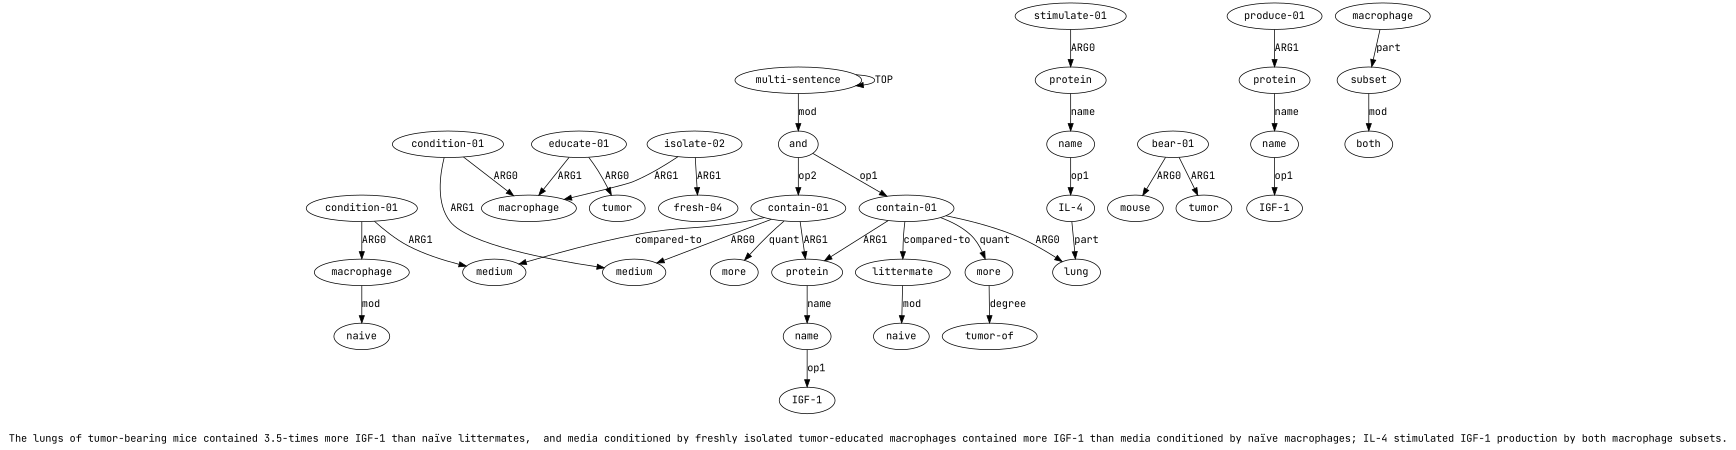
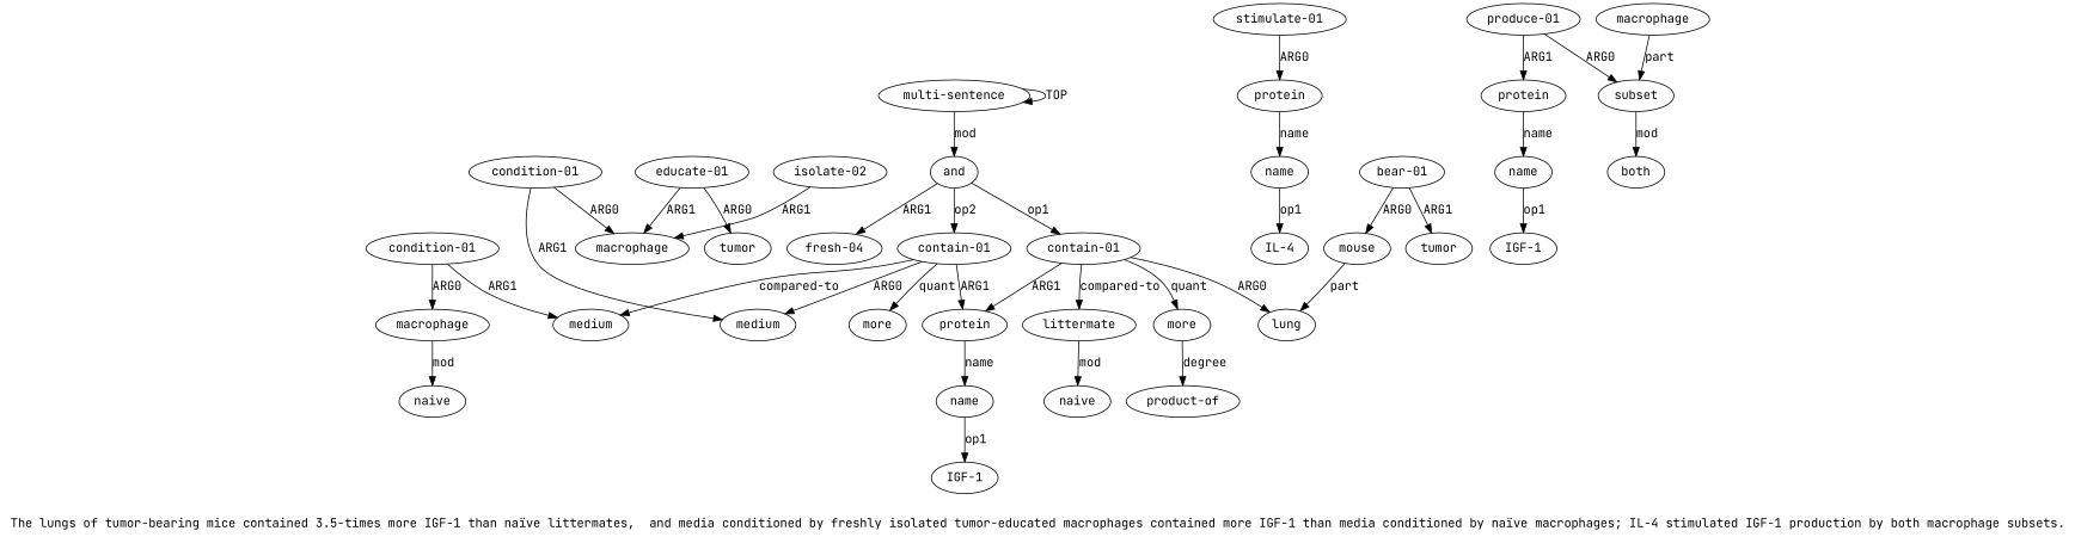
  digraph {
    fontname="JetBrains Mono"
    label="The lungs of tumor-bearing mice contained 3.5-times more IGF-1 than naïve littermates,  and media conditioned by freshly isolated tumor-educated macrophages contained more IGF-1 than media conditioned by naïve macrophages; IL-4 stimulated IGF-1 production by both macrophage subsets."
    node [color=black fontname="JetBrains Mono" gold_ind=-1 gold_label=macrophage test_ind=-1 test_label=macrophage]
    edge [color=black fontname="JetBrains Mono" gold_label=ARG1 test_label=ARG1]
    n1 [gold_ind=20 gold_label="fresh-04" label="fresh-04" test_ind=20 test_label="fresh-04"]
    n2 [gold_ind=21 gold_label=medium label=medium test_ind=21 test_label=medium]
    n3 [gold_ind=22 gold_label="condition-01" label="condition-01" test_ind=22 test_label="condition-01"]
    n4 [gold_ind=23 label=macrophage test_ind=23]
    n5 [gold_ind=24 gold_label=naive label=naive test_ind=24 test_label=naive]
    n6 [gold_ind=25 gold_label=more label=more test_ind=25 test_label=more]
    n7 [gold_ind=26 gold_label="stimulate-01" label="stimulate-01" test_ind=26 test_label="stimulate-01"]
    n8 [gold_ind=27 gold_label=protein label=protein test_ind=27 test_label=protein]
    n9 [gold_ind=28 gold_label=name label=name test_ind=28 test_label=name]
    n10 [gold_ind=29 gold_label="produce-01" label="produce-01" test_ind=29 test_label="produce-01"]
    n11 [gold_ind=30 gold_label=subset label=subset test_ind=30 test_label=subset]
    n12 [gold_ind=33 gold_label=protein label=protein test_ind=33 test_label=protein]
    n13 [gold_label="IL-4" label="IL-4" test_label="IL-4"]
    n14 [gold_ind=32 gold_label=both label=both test_ind=32 test_label=both]
    n15 [gold_ind=34 gold_label=name label=name test_ind=34 test_label=name]
    n16 [gold_label="IGF-1" label="IGF-1" test_label="IGF-1"]
    n17 [gold_label="IGF-1" label="IGF-1" test_label="IGF-1"]
    n18 [gold_ind=31 label=macrophage test_ind=31]
    n19 [gold_ind=15 gold_label="condition-01" label="condition-01" test_ind=15 test_label="condition-01"]
    n20 [gold_ind=14 gold_label=medium label=medium test_ind=14 test_label=medium]
    n21 [gold_ind=16 label=macrophage test_ind=16]
    n22 [gold_ind=17 gold_label="educate-01" label="educate-01" test_ind=17 test_label="educate-01"]
    n23 [gold_ind=18 gold_label=tumor label=tumor test_ind=18 test_label=tumor]
    n24 [gold_ind=11 gold_label=more label=more test_ind=11 test_label=more]
-   n25 [gold_ind=12 gold_label="product-of" label="tumor-of" test_ind=12 test_label="product-of"]
+   n25 [gold_ind=12 gold_label="product-of" label="product-of" test_ind=12 test_label="product-of"]
    n26 [gold_ind=10 gold_label=naive label=naive test_ind=10 test_label=naive]
    n27 [gold_ind=13 gold_label="contain-01" label="contain-01" test_ind=13 test_label="contain-01"]
    n28 [gold_ind=7 gold_label=protein label=protein test_ind=7 test_label=protein]
    n29 [gold_ind=8 gold_label=name label=name test_ind=8 test_label=name]
    n30 [gold_ind=19 gold_label="isolate-01" label="isolate-02" test_ind=19 test_label="isolate-01"]
    n31 [gold_ind=1 gold_label=and label=and test_ind=1 test_label=and]
    n32 [gold_ind=2 gold_label="contain-01" label="contain-01" test_ind=2 test_label="contain-01"]
    n33 [gold_ind=3 gold_label=lung label=lung test_ind=3 test_label=lung]
    n34 [gold_ind=9 gold_label=littermate label=littermate test_ind=9 test_label=littermate]
    n35 [gold_ind=0 gold_label="multi-sentence" label="multi-sentence" test_ind=0 test_label="multi-sentence"]
    n36 [gold_ind=5 gold_label="bear-01" label="bear-01" test_ind=5 test_label="bear-01"]
    n37 [gold_ind=4 gold_label=mouse label=mouse test_ind=4 test_label=mouse]
    n38 [gold_ind=6 gold_label=tumor label=tumor test_ind=6 test_label=tumor]
    n3 -> n2 [label=ARG1]
    n3 -> n4 [gold_label=ARG0 label=ARG0 test_label=ARG0]
    n4 -> n5 [gold_label=mod label=mod test_label=mod]
    n7 -> n8 [gold_label=ARG0 label=ARG0 test_label=ARG0]
    n8 -> n9 [gold_label=name label=name test_label=name]
    n9 -> n13 [gold_label=op1 label=op1 test_label=op1]
+   n10 -> n11 [gold_label=ARG0 label=ARG0 test_label=ARG0]
    n10 -> n12 [label=ARG1]
    n11 -> n14 [gold_label=mod label=mod test_label=mod]
    n12 -> n15 [gold_label=name label=name test_label=name]
    n15 -> n16 [gold_label=op1 label=op1 test_label=op1]
    n18 -> n11 [gold_label=part label=part test_label=part]
    n19 -> n20 [label=ARG1]
    n19 -> n21 [gold_label=ARG0 label=ARG0 test_label=ARG0]
    n22 -> n21 [label=ARG1]
    n22 -> n23 [gold_label=ARG0 label=ARG0 test_label=ARG0]
    n24 -> n25 [gold_label=degree label=degree test_label=degree]
    n27 -> n2 [gold_label="compared-to" label="compared-to" test_label="compared-to"]
    n27 -> n6 [gold_label=quant label=quant test_label=quant]
    n27 -> n20 [gold_label=ARG0 label=ARG0 test_label=ARG0]
    n27 -> n28 [label=ARG1]
    n28 -> n29 [gold_label=name label=name test_label=name]
    n29 -> n17 [gold_label=op1 label=op1 test_label=op1]
-   n30 -> n1 [label=ARG1]
+   n31 -> n1 [label=ARG1]
    n30 -> n21 [label=ARG1]
    n31 -> n27 [gold_label=op2 label=op2 test_label=op2]
    n31 -> n32 [gold_label=op1 label=op1 test_label=op1]
    n32 -> n24 [gold_label=quant label=quant test_label=quant]
    n32 -> n28 [label=ARG1]
    n32 -> n33 [gold_label=ARG0 label=ARG0 test_label=ARG0]
    n32 -> n34 [gold_label="compared-to" label="compared-to" test_label="compared-to"]
    n34 -> n26 [gold_label=mod label=mod test_label=mod]
    n35 -> n31 [gold_label=snt1 label=mod test_label=snt1]
    n35 -> n35 [gold_label=TOP label=TOP test_label=TOP]
    n36 -> n37 [gold_label=ARG0 label=ARG0 test_label=ARG0]
    n36 -> n38 [label=ARG1]
-   n13 -> n33 [gold_label=part label=part test_label=part]
+   n37 -> n33 [gold_label=part label=part test_label=part]
  }
